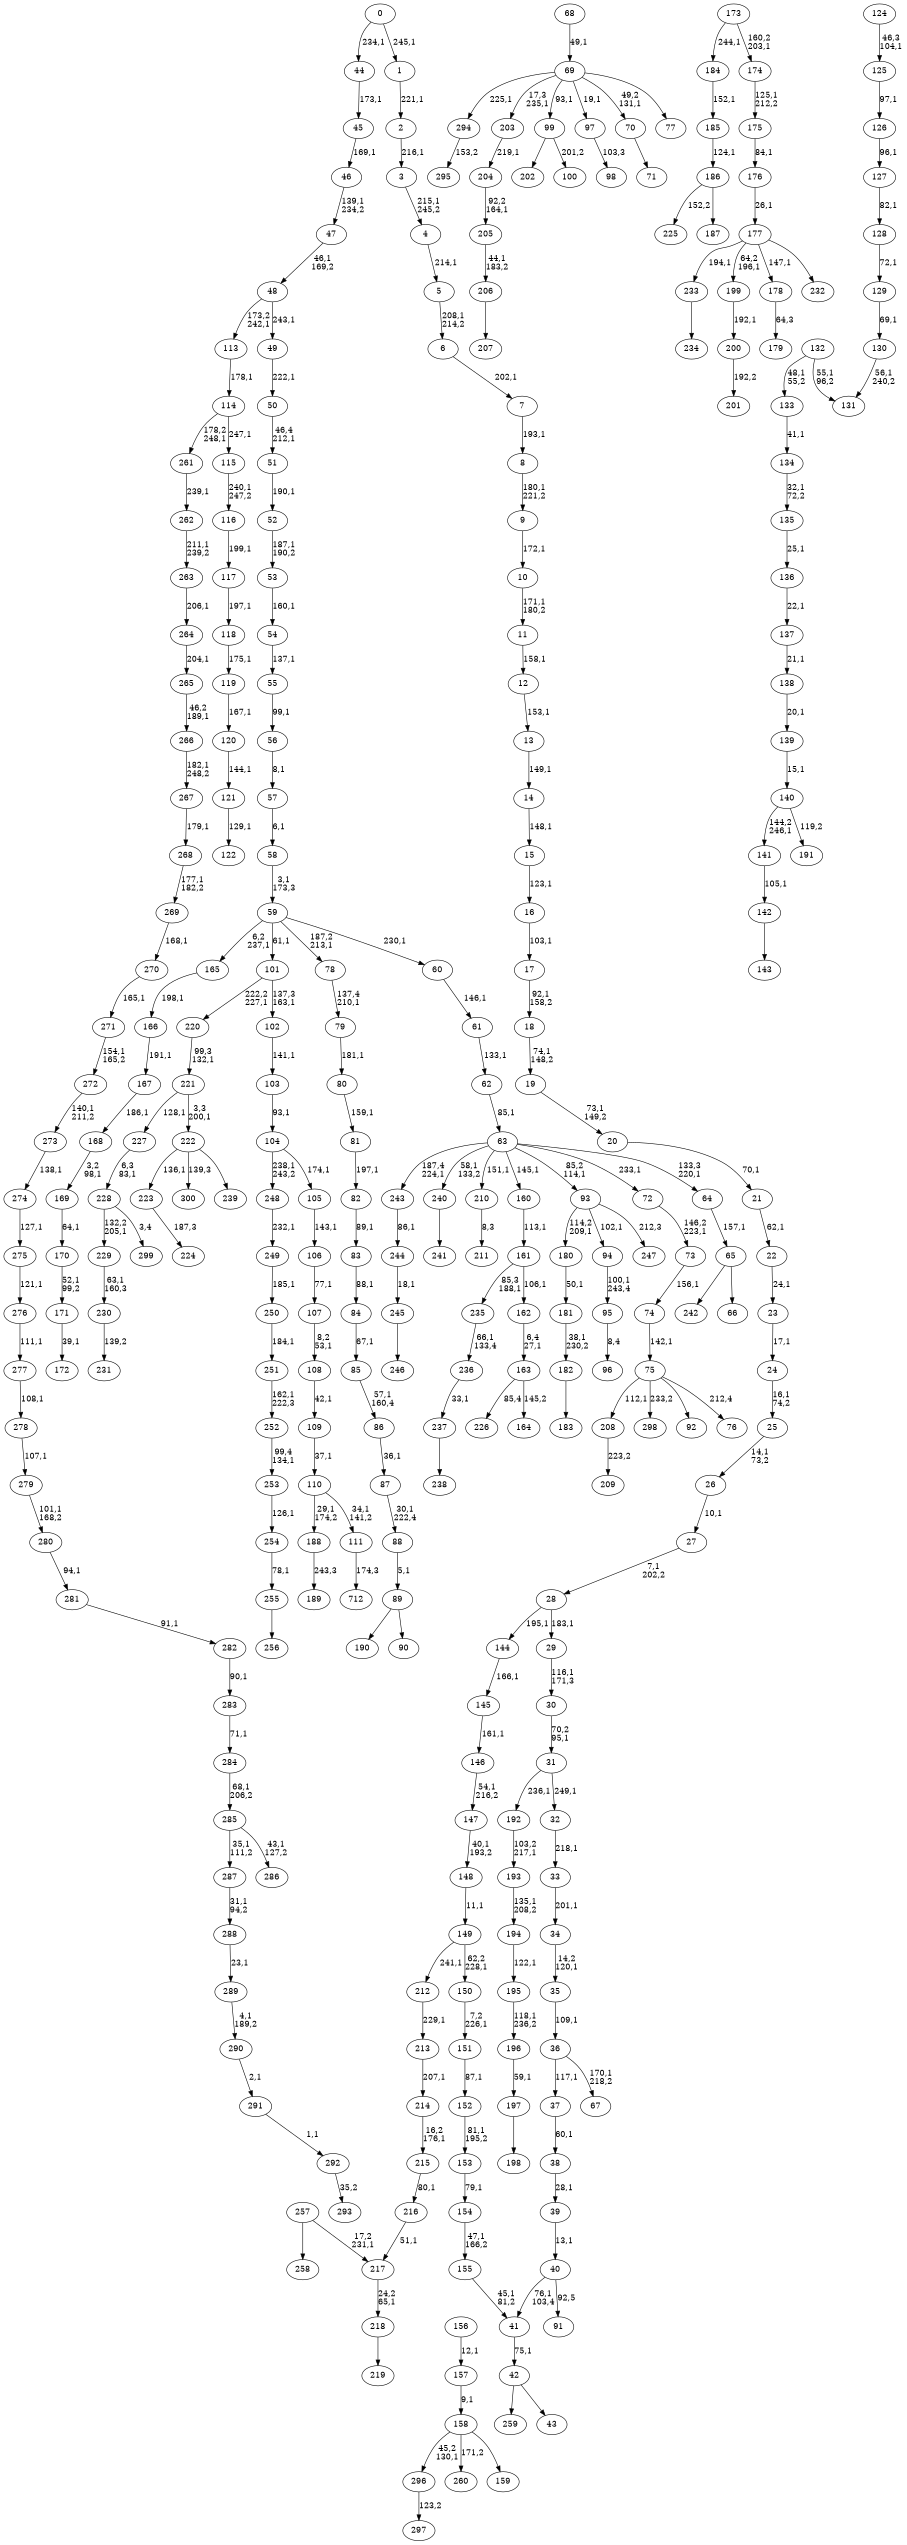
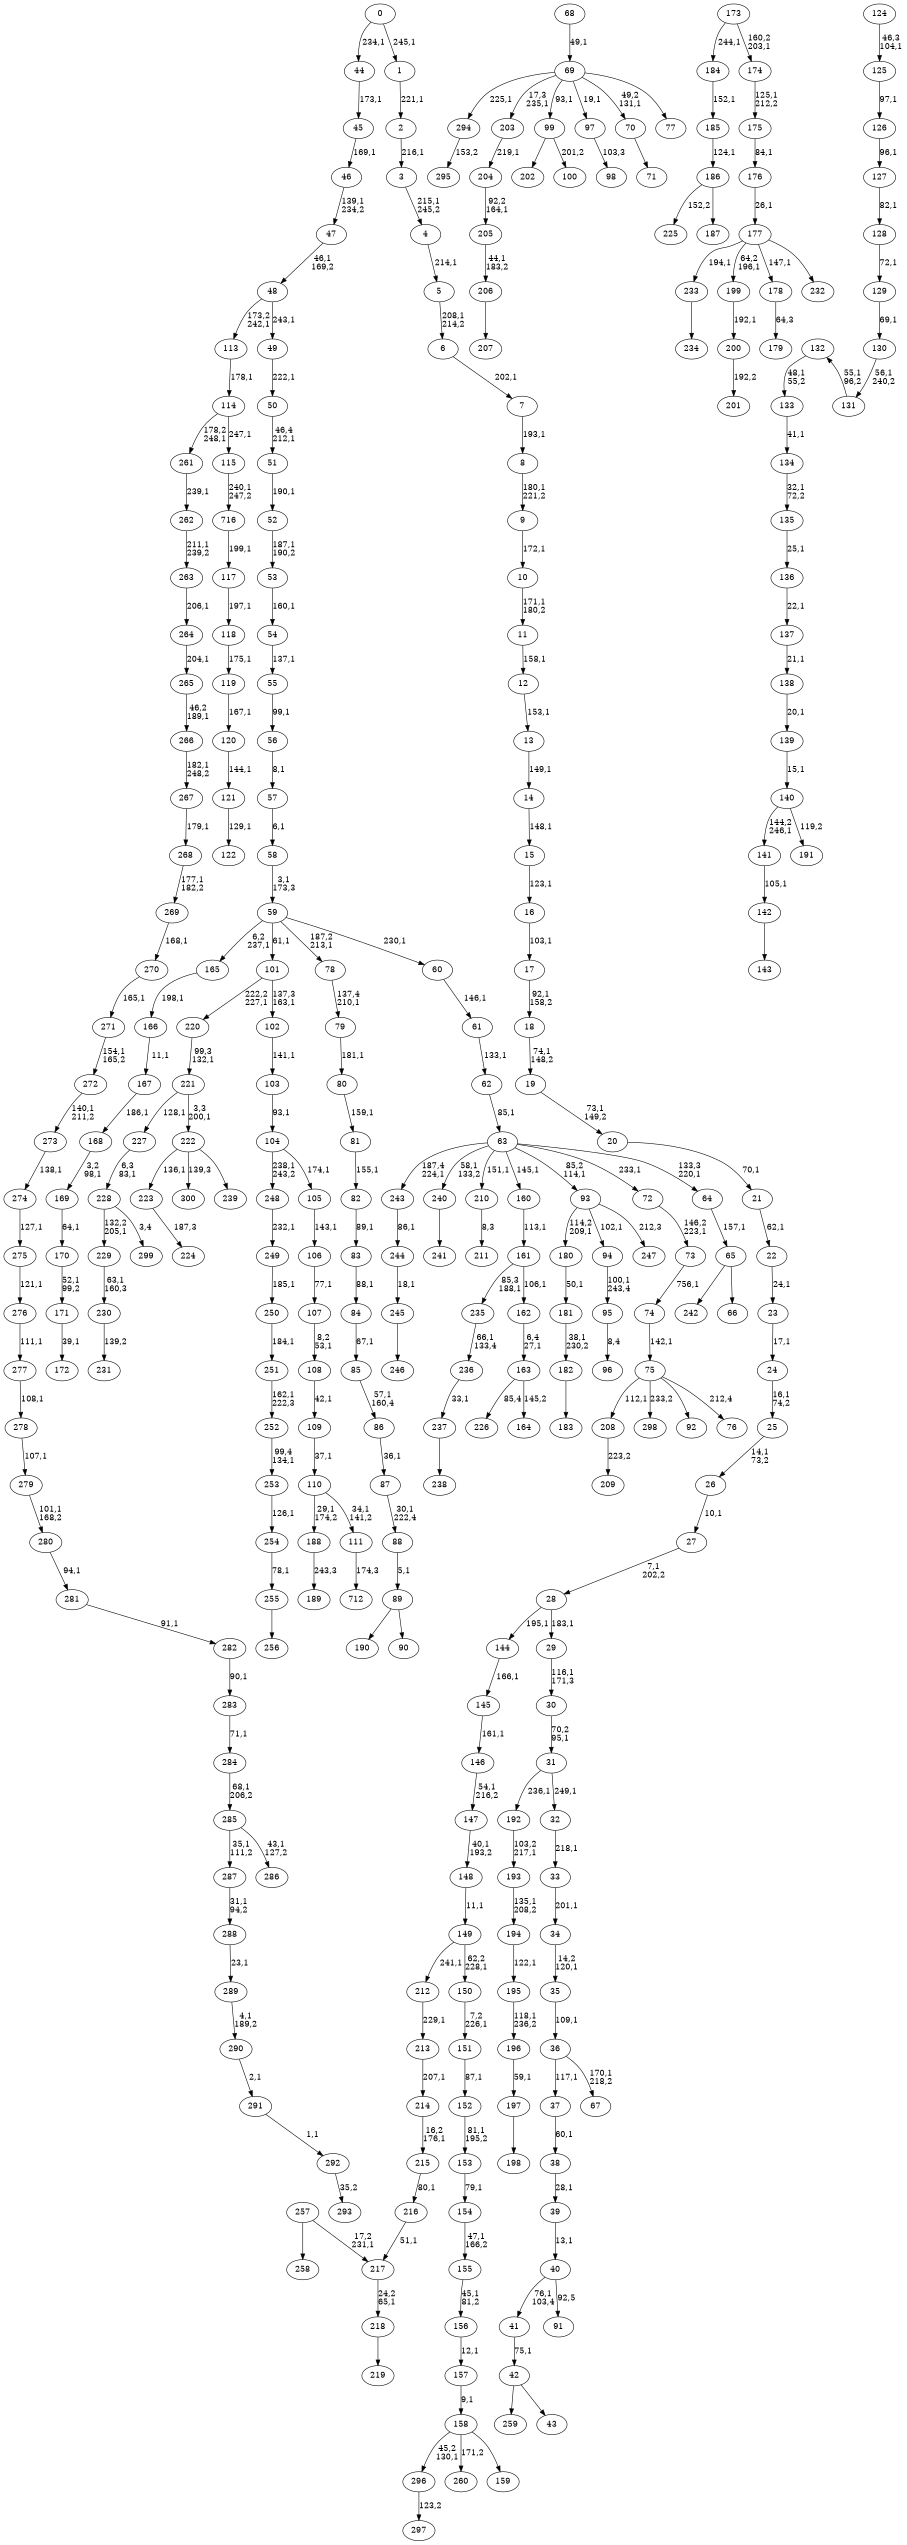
  digraph {
    296
    297
    294
    295
    292
    293
    291
    290
    289
    288
    287
    285
    286
    284
    283
    282
    281
    280
    279
    278
    277
    276
    275
    274
    273
    272
    271
    270
    269
    268
    267
    266
    265
    264
    263
    262
    261
    257
    258
    217
    255
    256
    254
    253
    252
    251
    250
    249
    248
    245
    246
    244
    243
    240
    241
    237
    238
    236
    235
    233
    234
    230
    231
    229
    228
    299
    227
    223
    224
    222
    300
    239
    221
    220
    218
    219
    216
    215
    214
    213
    212
    210
    211
    208
    209
    206
    207
    205
    204
    203
    200
    201
    199
    197
    198
    196
    195
    194
    193
    192
    188
    189
    186
    225
    187
    185
    184
    182
    183
    181
    180
    178
    179
    177
    232
    176
    175
    174
    173
    171
    172
    170
    169
    168
    167
    166
    165
    163
    226
    164
    162
    161
    160
    158
    260
    159
    157
    156
    155
    154
    153
    152
    151
    150
    149
    148
    147
    146
    145
    144
    142
    143
    141
    140
    191
    139
    138
    137
    136
    135
    134
    133
    132
    131
    130
    129
    128
    127
    126
    125
    124
    121
    122
    120
    119
    118
    117
-   116
+   116 [label=716]
    115
    114
    113
    n182 [label=712]
    111
    110
    109
    108
    107
    106
    105
    104
    103
    102
    101
    99
    202
    100
    97
    98
    95
    96
    94
    93
    247
    89
    190
    90
    88
    87
    86
    85
    84
    83
    82
    81
    80
    79
    78
    75
    298
    92
    76
    74
    73
    72
    70
    71
    69
    77
    68
    65
    242
    66
    64
    63
    62
    61
    60
    59
    58
    57
    56
    55
    54
    53
    52
    51
    50
    49
    48
    47
    46
    45
    44
    42
    259
    43
    41
    40
    91
    39
    38
    37
    36
    67
    35
    34
    33
    32
    31
    30
    29
    28
    27
    26
    25
    24
    23
    22
    21
    20
    19
    18
    17
    16
    15
    14
    13
    12
    11
    10
    9
    8
    7
    6
    5
    4
    3
    2
    1
    0
    296 -> 297 [label="123,2"]
    294 -> 295 [label="153,2"]
    292 -> 293 [label="35,2"]
    291 -> 292 [label="1,1"]
    290 -> 291 [label="2,1"]
    289 -> 290 [label="4,1\n189,2"]
    288 -> 289 [label="23,1"]
    287 -> 288 [label="31,1\n94,2"]
    285 -> 287 [label="35,1\n111,2"]
    285 -> 286 [label="43,1\n127,2"]
    284 -> 285 [label="68,1\n206,2"]
    283 -> 284 [label="71,1"]
    282 -> 283 [label="90,1"]
    281 -> 282 [label="91,1"]
    280 -> 281 [label="94,1"]
    279 -> 280 [label="101,1\n168,2"]
    278 -> 279 [label="107,1"]
    277 -> 278 [label="108,1"]
    276 -> 277 [label="111,1"]
    275 -> 276 [label="121,1"]
    274 -> 275 [label="127,1"]
    273 -> 274 [label="138,1"]
    272 -> 273 [label="140,1\n211,2"]
    271 -> 272 [label="154,1\n165,2"]
    270 -> 271 [label="165,1"]
    269 -> 270 [label="168,1"]
    268 -> 269 [label="177,1\n182,2"]
    267 -> 268 [label="179,1"]
    266 -> 267 [label="182,1\n248,2"]
    265 -> 266 [label="46,2\n189,1"]
    264 -> 265 [label="204,1"]
    263 -> 264 [label="206,1"]
    262 -> 263 [label="211,1\n239,2"]
    261 -> 262 [label="239,1"]
    257 -> 258
    257 -> 217 [label="17,2\n231,1"]
    217 -> 218 [label="24,2\n65,1"]
    255 -> 256
    254 -> 255 [label="78,1"]
    253 -> 254 [label="126,1"]
    252 -> 253 [label="99,4\n134,1"]
    251 -> 252 [label="162,1\n222,3"]
    250 -> 251 [label="184,1"]
    249 -> 250 [label="185,1"]
    248 -> 249 [label="232,1"]
    245 -> 246
    244 -> 245 [label="18,1"]
    243 -> 244 [label="86,1"]
    240 -> 241
    237 -> 238
    236 -> 237 [label="33,1"]
    235 -> 236 [label="66,1\n133,4"]
    233 -> 234
    230 -> 231 [label="139,2"]
    229 -> 230 [label="63,1\n160,3"]
    228 -> 229 [label="132,2\n205,1"]
    228 -> 299 [label="3,4"]
    227 -> 228 [label="6,3\n83,1"]
    223 -> 224 [label="187,3"]
    222 -> 223 [label="136,1"]
    222 -> 300 [label="139,3"]
    222 -> 239
    221 -> 227 [label="128,1"]
    221 -> 222 [label="3,3\n200,1"]
    220 -> 221 [label="99,3\n132,1"]
    218 -> 219
    216 -> 217 [label="51,1"]
    215 -> 216 [label="80,1"]
    214 -> 215 [label="16,2\n176,1"]
    213 -> 214 [label="207,1"]
    212 -> 213 [label="229,1"]
    210 -> 211 [label="8,3"]
    208 -> 209 [label="223,2"]
    206 -> 207
    205 -> 206 [label="44,1\n183,2"]
    204 -> 205 [label="92,2\n164,1"]
    203 -> 204 [label="219,1"]
    200 -> 201 [label="192,2"]
    199 -> 200 [label="192,1"]
    197 -> 198
    196 -> 197 [label="59,1"]
    195 -> 196 [label="118,1\n236,2"]
    194 -> 195 [label="122,1"]
    193 -> 194 [label="135,1\n208,2"]
    192 -> 193 [label="103,2\n217,1"]
    188 -> 189 [label="243,3"]
    186 -> 225 [label="152,2"]
    186 -> 187
    185 -> 186 [label="124,1"]
    184 -> 185 [label="152,1"]
    182 -> 183
    181 -> 182 [label="38,1\n230,2"]
    180 -> 181 [label="50,1"]
    178 -> 179 [label="64,3"]
    177 -> 233 [label="194,1"]
    177 -> 199 [label="64,2\n196,1"]
    177 -> 178 [label="147,1"]
    177 -> 232
    176 -> 177 [label="26,1"]
    175 -> 176 [label="84,1"]
    174 -> 175 [label="125,1\n212,2"]
    173 -> 184 [label="244,1"]
    173 -> 174 [label="160,2\n203,1"]
    171 -> 172 [label="39,1"]
    170 -> 171 [label="52,1\n99,2"]
    169 -> 170 [label="64,1"]
    168 -> 169 [label="3,2\n98,1"]
    167 -> 168 [label="186,1"]
-   166 -> 167 [label="191,1"]
+   166 -> 167 [label="11,1"]
    165 -> 166 [label="198,1"]
    163 -> 226 [label="85,4"]
    163 -> 164 [label="145,2"]
    162 -> 163 [label="6,4\n27,1"]
    161 -> 235 [label="85,3\n188,1"]
    161 -> 162 [label="106,1"]
    160 -> 161 [label="113,1"]
    158 -> 296 [label="45,2\n130,1"]
    158 -> 260 [label="171,2"]
    158 -> 159
    157 -> 158 [label="9,1"]
    156 -> 157 [label="12,1"]
-   155 -> 41 [label="45,1\n81,2"]
+   155 -> 156 [label="45,1\n81,2"]
    154 -> 155 [label="47,1\n166,2"]
    153 -> 154 [label="79,1"]
    152 -> 153 [label="81,1\n195,2"]
    151 -> 152 [label="87,1"]
    150 -> 151 [label="7,2\n226,1"]
    149 -> 212 [label="241,1"]
    149 -> 150 [label="62,2\n228,1"]
    148 -> 149 [label="11,1"]
    147 -> 148 [label="40,1\n193,2"]
    146 -> 147 [label="54,1\n216,2"]
    145 -> 146 [label="161,1"]
    144 -> 145 [label="166,1"]
    142 -> 143
    141 -> 142 [label="105,1"]
    140 -> 141 [label="144,2\n246,1"]
    140 -> 191 [label="119,2"]
    139 -> 140 [label="15,1"]
    138 -> 139 [label="20,1"]
    137 -> 138 [label="21,1"]
    136 -> 137 [label="22,1"]
    135 -> 136 [label="25,1"]
    134 -> 135 [label="32,1\n72,2"]
    133 -> 134 [label="41,1"]
    132 -> 133 [label="48,1\n55,2"]
-   132 -> 131 [label="55,1\n96,2"]
+   131 -> 132 [label="55,1\n96,2"]
    130 -> 131 [label="56,1\n240,2"]
    129 -> 130 [label="69,1"]
    128 -> 129 [label="72,1"]
    127 -> 128 [label="82,1"]
    126 -> 127 [label="96,1"]
    125 -> 126 [label="97,1"]
    124 -> 125 [label="46,3\n104,1"]
    121 -> 122 [label="129,1"]
    120 -> 121 [label="144,1"]
    119 -> 120 [label="167,1"]
    118 -> 119 [label="175,1"]
    117 -> 118 [label="197,1"]
    116 -> 117 [label="199,1"]
    115 -> 116 [label="240,1\n247,2"]
    114 -> 261 [label="178,2\n248,1"]
    114 -> 115 [label="247,1"]
    113 -> 114 [label="178,1"]
    111 -> n182 [label="174,3"]
    110 -> 188 [label="29,1\n174,2"]
    110 -> 111 [label="34,1\n141,2"]
    109 -> 110 [label="37,1"]
    108 -> 109 [label="42,1"]
    107 -> 108 [label="8,2\n53,1"]
    106 -> 107 [label="77,1"]
    105 -> 106 [label="143,1"]
    104 -> 248 [label="238,1\n243,2"]
    104 -> 105 [label="174,1"]
    103 -> 104 [label="93,1"]
    102 -> 103 [label="141,1"]
    101 -> 220 [label="222,2\n227,1"]
    101 -> 102 [label="137,3\n163,1"]
    99 -> 202
    99 -> 100 [label="201,2"]
    97 -> 98 [label="103,3"]
    95 -> 96 [label="8,4"]
    94 -> 95 [label="100,1\n243,4"]
    93 -> 180 [label="114,2\n209,1"]
    93 -> 94 [label="102,1"]
    93 -> 247 [label="212,3"]
    89 -> 190
    89 -> 90
    88 -> 89 [label="5,1"]
    87 -> 88 [label="30,1\n222,4"]
    86 -> 87 [label="36,1"]
    85 -> 86 [label="57,1\n160,4"]
    84 -> 85 [label="67,1"]
    83 -> 84 [label="88,1"]
    82 -> 83 [label="89,1"]
-   81 -> 82 [label="197,1"]
+   81 -> 82 [label="155,1"]
    80 -> 81 [label="159,1"]
    79 -> 80 [label="181,1"]
    78 -> 79 [label="137,4\n210,1"]
    75 -> 208 [label="112,1"]
    75 -> 298 [label="233,2"]
    75 -> 92
    75 -> 76 [label="212,4"]
    74 -> 75 [label="142,1"]
-   73 -> 74 [label="156,1"]
+   73 -> 74 [label="756,1"]
    72 -> 73 [label="146,2\n223,1"]
    70 -> 71
    69 -> 294 [label="225,1"]
    69 -> 203 [label="17,3\n235,1"]
    69 -> 99 [label="93,1"]
    69 -> 97 [label="19,1"]
    69 -> 70 [label="49,2\n131,1"]
    69 -> 77
    68 -> 69 [label="49,1"]
    65 -> 242
    65 -> 66
    64 -> 65 [label="157,1"]
    63 -> 243 [label="187,4\n224,1"]
    63 -> 240 [label="58,1\n133,2"]
    63 -> 210 [label="151,1"]
    63 -> 160 [label="145,1"]
    63 -> 93 [label="85,2\n114,1"]
    63 -> 72 [label="233,1"]
    63 -> 64 [label="133,3\n220,1"]
    62 -> 63 [label="85,1"]
    61 -> 62 [label="133,1"]
    60 -> 61 [label="146,1"]
    59 -> 165 [label="6,2\n237,1"]
    59 -> 101 [label="61,1"]
    59 -> 78 [label="187,2\n213,1"]
    59 -> 60 [label="230,1"]
    58 -> 59 [label="3,1\n173,3"]
    57 -> 58 [label="6,1"]
    56 -> 57 [label="8,1"]
    55 -> 56 [label="99,1"]
    54 -> 55 [label="137,1"]
    53 -> 54 [label="160,1"]
    52 -> 53 [label="187,1\n190,2"]
    51 -> 52 [label="190,1"]
    50 -> 51 [label="46,4\n212,1"]
    49 -> 50 [label="222,1"]
    48 -> 113 [label="173,2\n242,1"]
    48 -> 49 [label="243,1"]
    47 -> 48 [label="46,1\n169,2"]
    46 -> 47 [label="139,1\n234,2"]
    45 -> 46 [label="169,1"]
    44 -> 45 [label="173,1"]
    42 -> 259
    42 -> 43
    41 -> 42 [label="75,1"]
    40 -> 41 [label="76,1\n103,4"]
    40 -> 91 [label="92,5"]
    39 -> 40 [label="13,1"]
    38 -> 39 [label="28,1"]
    37 -> 38 [label="60,1"]
    36 -> 37 [label="117,1"]
    36 -> 67 [label="170,1\n218,2"]
    35 -> 36 [label="109,1"]
    34 -> 35 [label="14,2\n120,1"]
    33 -> 34 [label="201,1"]
    32 -> 33 [label="218,1"]
    31 -> 192 [label="236,1"]
    31 -> 32 [label="249,1"]
    30 -> 31 [label="70,2\n95,1"]
    29 -> 30 [label="116,1\n171,3"]
    28 -> 144 [label="195,1"]
    28 -> 29 [label="183,1"]
    27 -> 28 [label="7,1\n202,2"]
    26 -> 27 [label="10,1"]
    25 -> 26 [label="14,1\n73,2"]
    24 -> 25 [label="16,1\n74,2"]
    23 -> 24 [label="17,1"]
    22 -> 23 [label="24,1"]
    21 -> 22 [label="62,1"]
    20 -> 21 [label="70,1"]
    19 -> 20 [label="73,1\n149,2"]
    18 -> 19 [label="74,1\n148,2"]
    17 -> 18 [label="92,1\n158,2"]
    16 -> 17 [label="103,1"]
    15 -> 16 [label="123,1"]
    14 -> 15 [label="148,1"]
    13 -> 14 [label="149,1"]
    12 -> 13 [label="153,1"]
    11 -> 12 [label="158,1"]
    10 -> 11 [label="171,1\n180,2"]
    9 -> 10 [label="172,1"]
    8 -> 9 [label="180,1\n221,2"]
    7 -> 8 [label="193,1"]
    6 -> 7 [label="202,1"]
    5 -> 6 [label="208,1\n214,2"]
    4 -> 5 [label="214,1"]
    3 -> 4 [label="215,1\n245,2"]
    2 -> 3 [label="216,1"]
    1 -> 2 [label="221,1"]
    0 -> 44 [label="234,1"]
    0 -> 1 [label="245,1"]
  }
